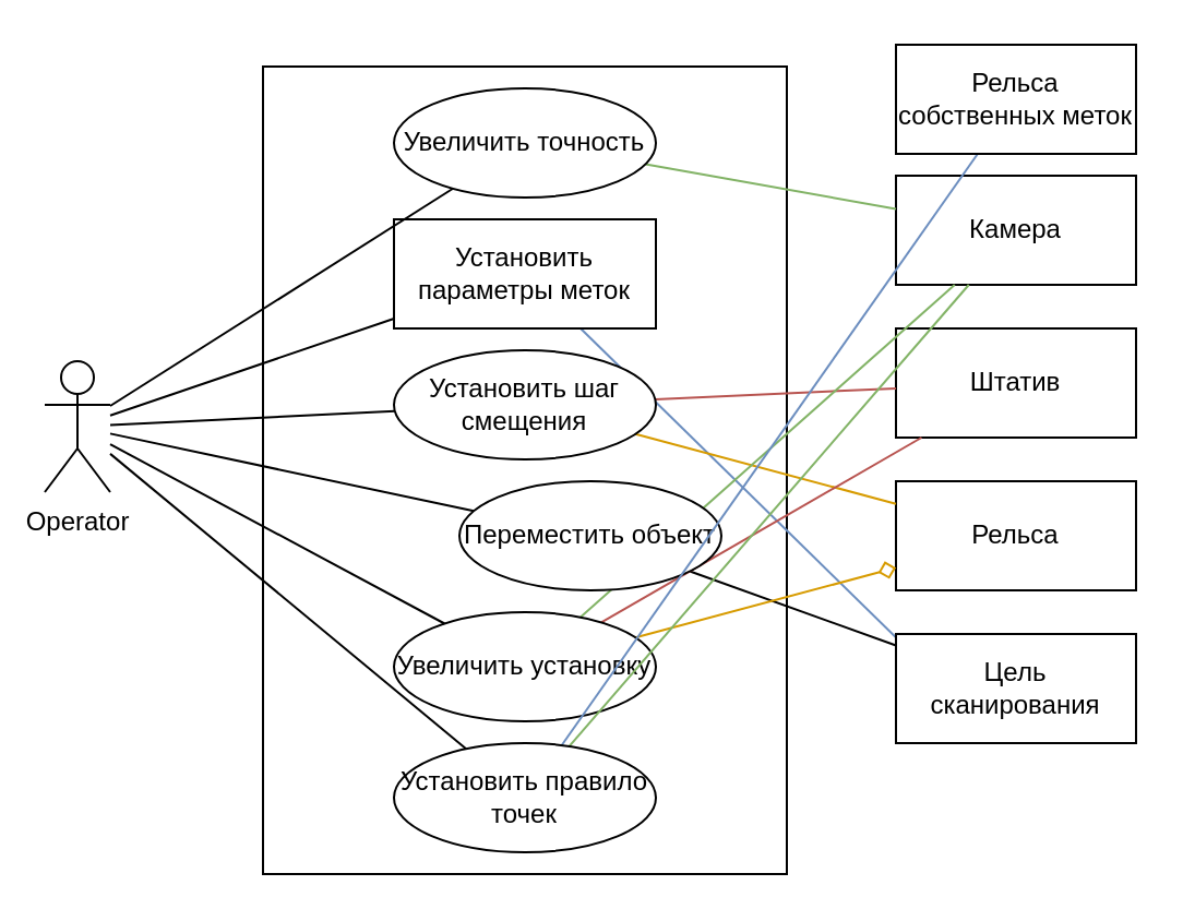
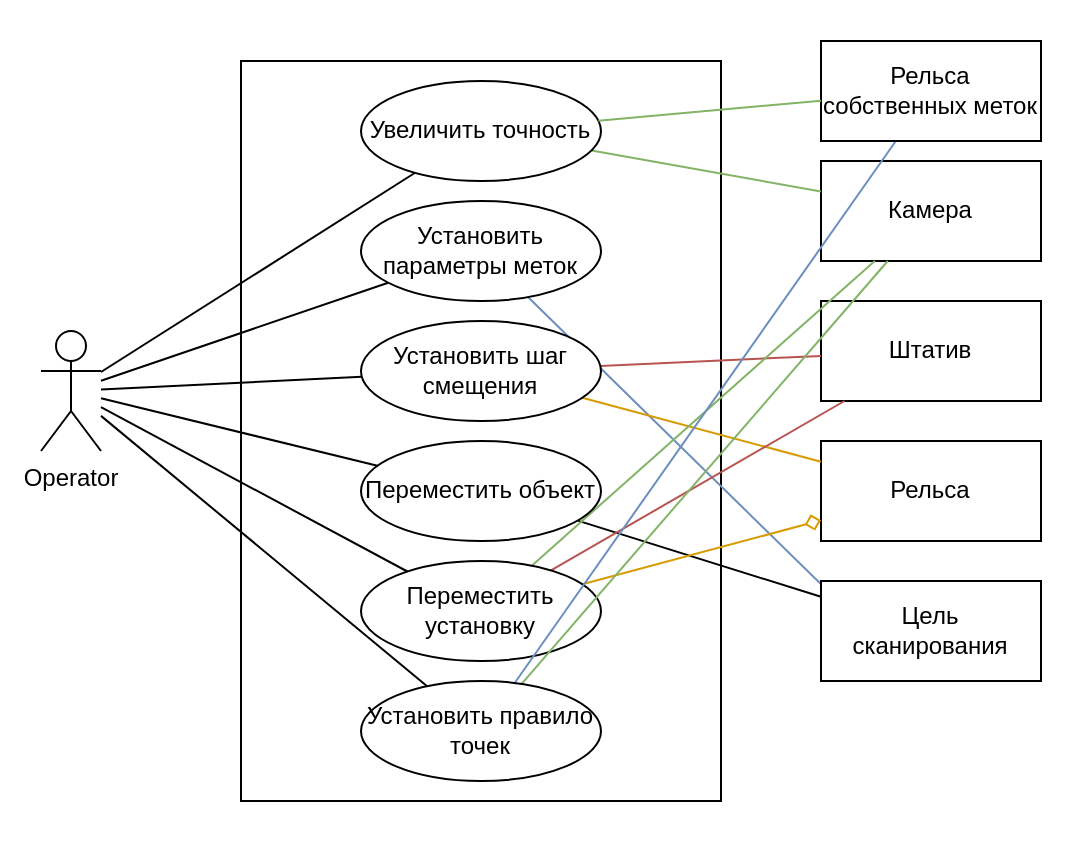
  <mxCell id="0" />
  <mxCell id="1" parent="0" />
  <mxCell id="2" value="Operator" style="shape=umlActor;verticalLabelPosition=bottom;verticalAlign=top;html=1;" parent="1" vertex="1"><mxGeometry x="20" y="165" width="30" height="60" as="geometry" /></mxCell>
  <mxCell id="3" value="Камера" style="html=1;whiteSpace=wrap;" parent="1" vertex="1"><mxGeometry x="410" y="80" width="110" height="50" as="geometry" /></mxCell>
  <mxCell id="4" value="Штатив" style="html=1;whiteSpace=wrap;" parent="1" vertex="1"><mxGeometry x="410" y="150" width="110" height="50" as="geometry" /></mxCell>
  <mxCell id="5" value="Рельса" style="html=1;whiteSpace=wrap;" parent="1" vertex="1"><mxGeometry x="410" y="220" width="110" height="50" as="geometry" /></mxCell>
  <mxCell id="6" value="" style="html=1;whiteSpace=wrap;" parent="1" vertex="1"><mxGeometry x="120" y="30" width="240" height="370" as="geometry" /></mxCell>
  <mxCell id="7" style="rounded=0;orthogonalLoop=1;jettySize=auto;html=1;endArrow=none;endFill=0;fillColor=#d5e8d4;strokeColor=#82b366;" parent="1" source="8" target="3" edge="1"><mxGeometry relative="1" as="geometry" /></mxCell>
  <mxCell id="8" value="Увеличить точность" style="ellipse;whiteSpace=wrap;html=1;" parent="1" vertex="1"><mxGeometry x="180" y="40" width="120" height="50" as="geometry" /></mxCell>
  <mxCell id="9" style="rounded=0;orthogonalLoop=1;jettySize=auto;html=1;endArrow=none;endFill=0;fillColor=#dae8fc;strokeColor=#6c8ebf;" parent="1" source="10" edge="1"><mxGeometry relative="1" as="geometry"><mxPoint x="439" y="320" as="targetPoint" /></mxGeometry></mxCell>
- <mxCell id="10" value="Установить параметры меток" style="whiteSpace=wrap;html=1;rounded=0;" parent="1" vertex="1"><mxGeometry x="180" y="100" width="120" height="50" as="geometry" /></mxCell>
+ <mxCell id="10" value="Установить параметры меток" style="ellipse;whiteSpace=wrap;html=1;" parent="1" vertex="1"><mxGeometry x="180" y="100" width="120" height="50" as="geometry" /></mxCell>
  <mxCell id="11" style="rounded=0;orthogonalLoop=1;jettySize=auto;html=1;endArrow=none;endFill=0;fillColor=#f8cecc;strokeColor=#b85450;" parent="1" source="13" target="4" edge="1"><mxGeometry relative="1" as="geometry" /></mxCell>
  <mxCell id="12" style="rounded=0;orthogonalLoop=1;jettySize=auto;html=1;endArrow=none;endFill=0;fillColor=#ffe6cc;strokeColor=#d79b00;" parent="1" source="13" target="5" edge="1"><mxGeometry relative="1" as="geometry" /></mxCell>
  <mxCell id="13" value="Установить шаг смещения" style="ellipse;whiteSpace=wrap;html=1;" parent="1" vertex="1"><mxGeometry x="180" y="160" width="120" height="50" as="geometry" /></mxCell>
  <mxCell id="14" style="rounded=0;orthogonalLoop=1;jettySize=auto;html=1;endArrow=none;endFill=0;" parent="1" source="18" target="19" edge="1"><mxGeometry relative="1" as="geometry" /></mxCell>
  <mxCell id="15" style="rounded=0;orthogonalLoop=1;jettySize=auto;html=1;endArrow=none;endFill=0;fillColor=#d5e8d4;strokeColor=#82b366;" parent="1" source="20" target="3" edge="1"><mxGeometry relative="1" as="geometry" /></mxCell>
  <mxCell id="16" style="rounded=0;orthogonalLoop=1;jettySize=auto;html=1;endArrow=none;endFill=0;fillColor=#f8cecc;strokeColor=#b85450;" parent="1" source="20" target="4" edge="1"><mxGeometry relative="1" as="geometry" /></mxCell>
  <mxCell id="17" style="rounded=0;orthogonalLoop=1;jettySize=auto;html=1;endArrow=diamond;endFill=0;fillColor=#ffe6cc;strokeColor=#d79b00;" parent="1" source="20" target="5" edge="1"><mxGeometry relative="1" as="geometry" /></mxCell>
- <mxCell id="18" value="Переместить объект" style="ellipse;whiteSpace=wrap;html=1;" parent="1" vertex="1"><mxGeometry x="210" y="220" width="120" height="50" as="geometry" /></mxCell>
+ <mxCell id="18" value="Переместить объект" style="ellipse;whiteSpace=wrap;html=1;" parent="1" vertex="1"><mxGeometry x="180" y="220" width="120" height="50" as="geometry" /></mxCell>
  <mxCell id="19" value="Цель сканирования" style="html=1;whiteSpace=wrap;" parent="1" vertex="1"><mxGeometry x="410" y="290" width="110" height="50" as="geometry" /></mxCell>
- <mxCell id="20" value="Увеличить установку" style="ellipse;whiteSpace=wrap;html=1;" parent="1" vertex="1"><mxGeometry x="180" y="280" width="120" height="50" as="geometry" /></mxCell>
+ <mxCell id="20" value="Переместить установку" style="ellipse;whiteSpace=wrap;html=1;" parent="1" vertex="1"><mxGeometry x="180" y="280" width="120" height="50" as="geometry" /></mxCell>
  <mxCell id="21" style="rounded=0;orthogonalLoop=1;jettySize=auto;html=1;endArrow=none;endFill=0;fillColor=#d5e8d4;strokeColor=#82b366;" parent="1" source="23" target="3" edge="1"><mxGeometry relative="1" as="geometry" /></mxCell>
  <mxCell id="22" style="rounded=0;orthogonalLoop=1;jettySize=auto;html=1;endArrow=none;endFill=0;fillColor=#dae8fc;strokeColor=#6c8ebf;" parent="1" source="23" target="30" edge="1"><mxGeometry relative="1" as="geometry" /></mxCell>
  <mxCell id="23" value="Установить правило точек" style="ellipse;whiteSpace=wrap;html=1;" parent="1" vertex="1"><mxGeometry x="180" y="340" width="120" height="50" as="geometry" /></mxCell>
  <mxCell id="24" style="rounded=0;orthogonalLoop=1;jettySize=auto;html=1;endArrow=none;endFill=0;" parent="1" source="2" target="8" edge="1"><mxGeometry relative="1" as="geometry" /></mxCell>
  <mxCell id="25" style="rounded=0;orthogonalLoop=1;jettySize=auto;html=1;endArrow=none;endFill=0;" parent="1" source="2" target="10" edge="1"><mxGeometry relative="1" as="geometry" /></mxCell>
  <mxCell id="26" style="rounded=0;orthogonalLoop=1;jettySize=auto;html=1;endArrow=none;endFill=0;" parent="1" source="2" target="13" edge="1"><mxGeometry relative="1" as="geometry" /></mxCell>
  <mxCell id="27" style="rounded=0;orthogonalLoop=1;jettySize=auto;html=1;endArrow=none;endFill=0;" parent="1" source="2" target="18" edge="1"><mxGeometry relative="1" as="geometry" /></mxCell>
  <mxCell id="28" style="rounded=0;orthogonalLoop=1;jettySize=auto;html=1;endArrow=none;endFill=0;" parent="1" source="2" target="20" edge="1"><mxGeometry relative="1" as="geometry" /></mxCell>
  <mxCell id="29" style="rounded=0;orthogonalLoop=1;jettySize=auto;html=1;endArrow=none;endFill=0;" parent="1" source="2" target="23" edge="1"><mxGeometry relative="1" as="geometry" /></mxCell>
  <mxCell id="30" value="Рельса собственных меток" style="html=1;whiteSpace=wrap;" parent="1" vertex="1"><mxGeometry x="410" y="20" width="110" height="50" as="geometry" /></mxCell>
+ <mxCell id="31" style="rounded=0;orthogonalLoop=1;jettySize=auto;html=1;endArrow=none;endFill=0;fillColor=#d5e8d4;strokeColor=#82b366;" parent="1" source="8" target="30" edge="1"><mxGeometry relative="1" as="geometry"><mxPoint x="310" y="75" as="sourcePoint" /><mxPoint x="420" y="75" as="targetPoint" /></mxGeometry></mxCell>
